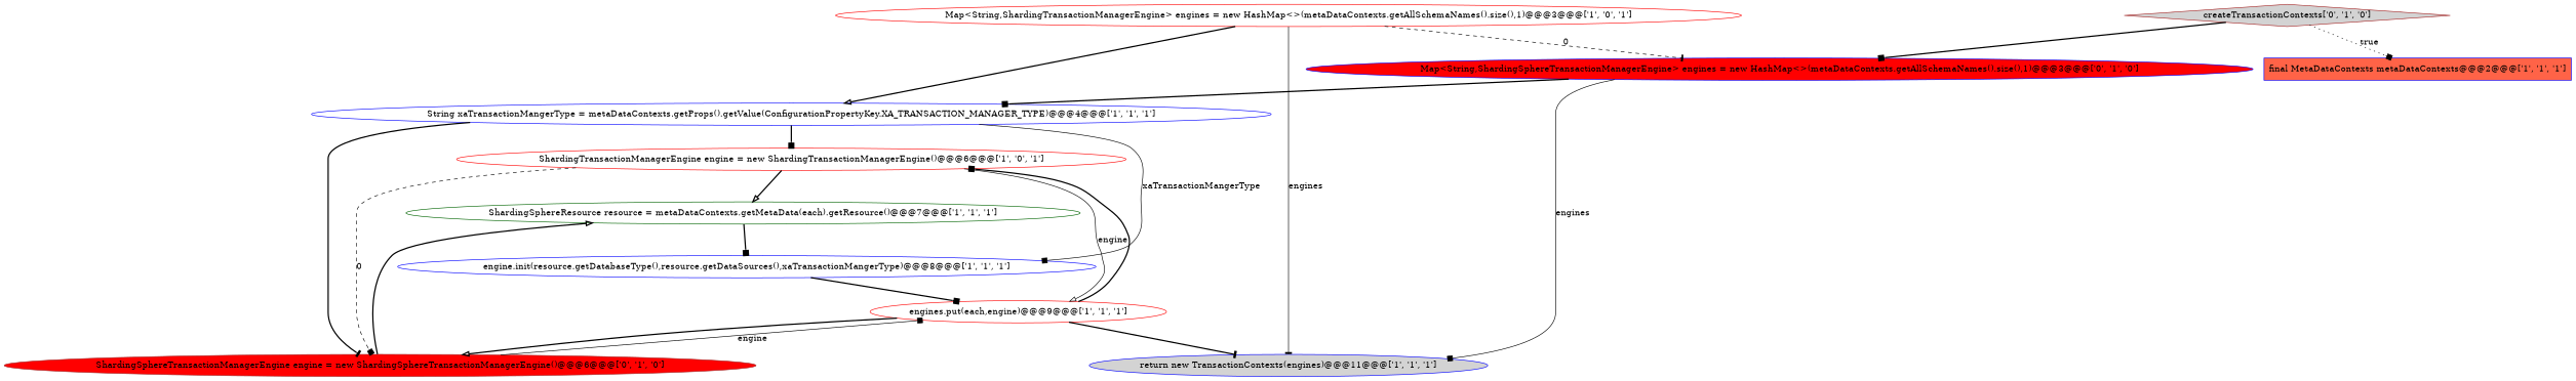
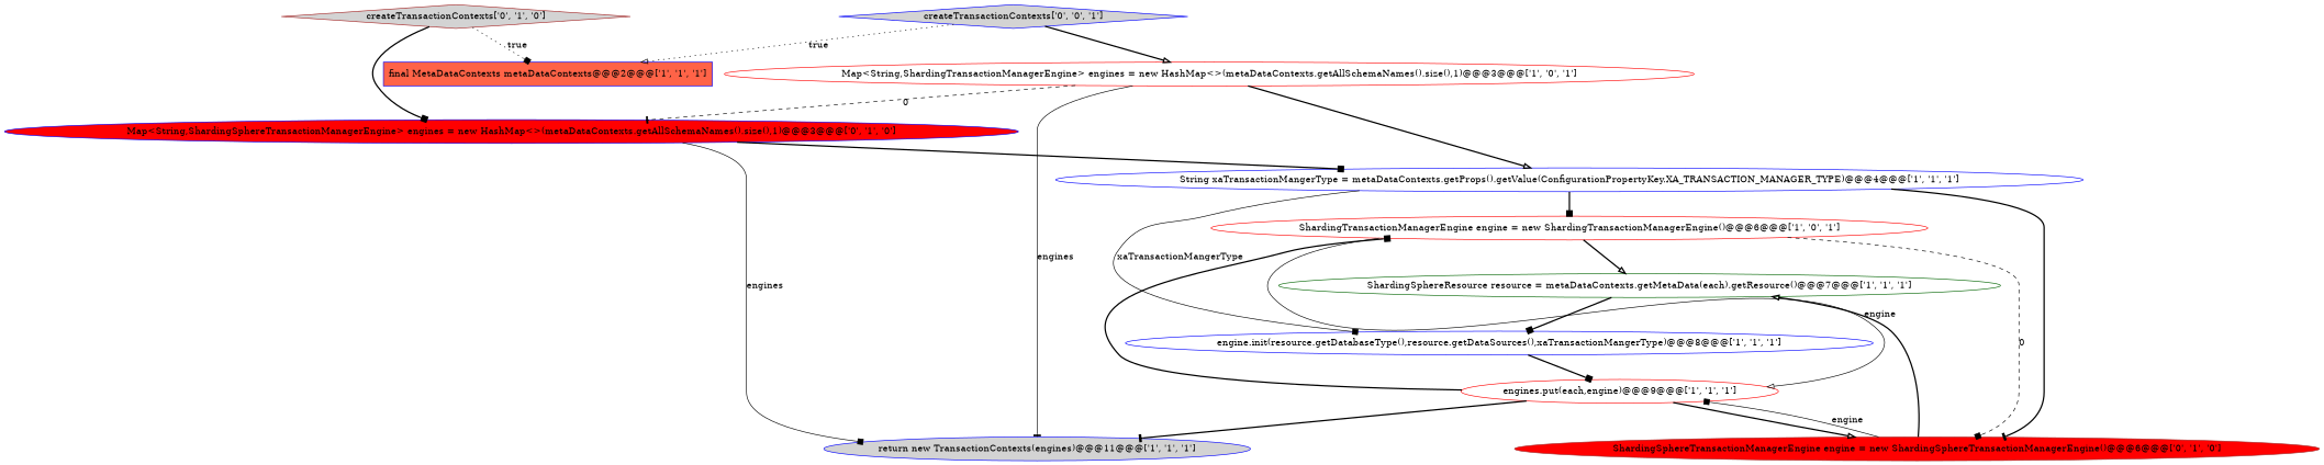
  digraph {
    node [color=blue fillcolor=white shape=ellipse style=filled]
    edge [arrowhead=box style=bold]
    n1 [color=red label="ShardingTransactionManagerEngine engine = new ShardingTransactionManagerEngine()@@@6@@@['1', '0', '1']"]
    n2 [color=darkgreen label="ShardingSphereResource resource = metaDataContexts.getMetaData(each).getResource()@@@7@@@['1', '1', '1']"]
    n3 [color=brown fillcolor=red label="ShardingSphereTransactionManagerEngine engine = new ShardingSphereTransactionManagerEngine()@@@6@@@['0', '1', '0']"]
    n4 [color=red label="engines.put(each,engine)@@@9@@@['1', '1', '1']"]
    n5 [label="engine.init(resource.getDatabaseType(),resource.getDataSources(),xaTransactionMangerType)@@@8@@@['1', '1', '1']"]
    n6 [fillcolor=lightgray label="return new TransactionContexts(engines)@@@11@@@['1', '1', '1']"]
    n7 [fillcolor=red label="Map<String,ShardingSphereTransactionManagerEngine> engines = new HashMap<>(metaDataContexts.getAllSchemaNames().size(),1)@@@3@@@['0', '1', '0']"]
    n8 [label="String xaTransactionMangerType = metaDataContexts.getProps().getValue(ConfigurationPropertyKey.XA_TRANSACTION_MANAGER_TYPE)@@@4@@@['1', '1', '1']"]
+   n9 [fillcolor=lightgray label="createTransactionContexts['0', '0', '1']" shape=diamond]
    n10 [color=red label="Map<String,ShardingTransactionManagerEngine> engines = new HashMap<>(metaDataContexts.getAllSchemaNames().size(),1)@@@3@@@['1', '0', '1']"]
    n11 [fillcolor=tomato label="final MetaDataContexts metaDataContexts@@@2@@@['1', '1', '1']" shape=box]
    n12 [color=brown fillcolor=lightgray label="createTransactionContexts['0', '1', '0']" shape=diamond]
    n1 -> n2 [arrowhead=onormal]
    n1 -> n3 [label=0 style=dashed]
    n1 -> n4 [arrowhead=onormal label=engine style=solid]
    n2 -> n5
    n3 -> n2 [arrowhead=onormal]
    n3 -> n4 [label=engine style=solid]
    n4 -> n1
    n4 -> n3 [arrowhead=onormal]
    n4 -> n6 [arrowhead=tee]
    n5 -> n4
    n7 -> n6 [label=engines style=solid]
    n7 -> n8
    n8 -> n1
    n8 -> n3 [arrowhead=tee]
    n8 -> n5 [label=xaTransactionMangerType style=solid]
+   n9 -> n10 [arrowhead=onormal]
+   n9 -> n11 [arrowhead=onormal label=true style=dotted]
    n10 -> n6 [arrowhead=tee label=engines style=solid]
    n10 -> n7 [arrowhead=tee label=0 style=dashed]
    n10 -> n8 [arrowhead=onormal]
    n12 -> n7
    n12 -> n11 [label=true style=dotted]
  }
